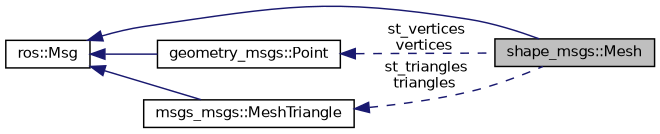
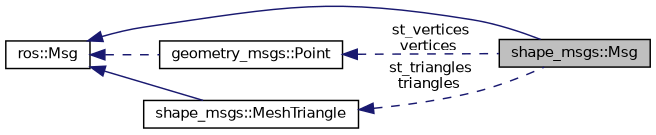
  digraph {
    rankdir=LR
    node [color=black fillcolor=white fontname=Helvetica fontsize=10 shape=record style=filled]
    edge [color=midnightblue dir=back fontname=Helvetica fontsize=10 labelfontname=Helvetica labelfontsize=10 style=solid]
-   n1 [fillcolor=grey75 fontcolor=black height=0.2 label="shape_msgs::Mesh" width=0.4]
+   n1 [fillcolor=grey75 fontcolor=black height=0.2 label="shape_msgs::Msg" width=0.4]
    n2 [height=0.2 label="ros::Msg" width=0.4]
    n3 [height=0.2 label="geometry_msgs::Point" width=0.4]
-   n4 [height=0.2 label="msgs_msgs::MeshTriangle" width=0.4]
+   n4 [height=0.2 label="shape_msgs::MeshTriangle" width=0.4]
    n2 -> n1
-   n2 -> n3
+   n2 -> n3 [style=dashed]
    n2 -> n4
    n3 -> n1 [label=" st_vertices\nvertices" style=dashed]
    n4 -> n1 [label=" st_triangles\ntriangles" style=dashed]
  }
